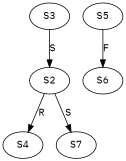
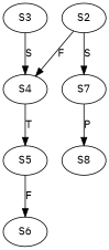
  strict digraph {
    fontname="IBM Plex Mono"
    node [fontname="IBM Plex Mono"]
    edge [fontname="IBM Plex Mono"]
    n1 [label=S3]
    S2
    S4
    S7
    S5
    S6
-   n1 -> S2 [label=S]
-   S2 -> S4 [label=R]
+   S8
+   n1 -> S4 [label=S]
+   S2 -> S4 [label=F]
    S2 -> S7 [label=S]
+   S4 -> S5 [label=T]
+   S7 -> S8 [label=P]
    S5 -> S6 [label=F]
  }
